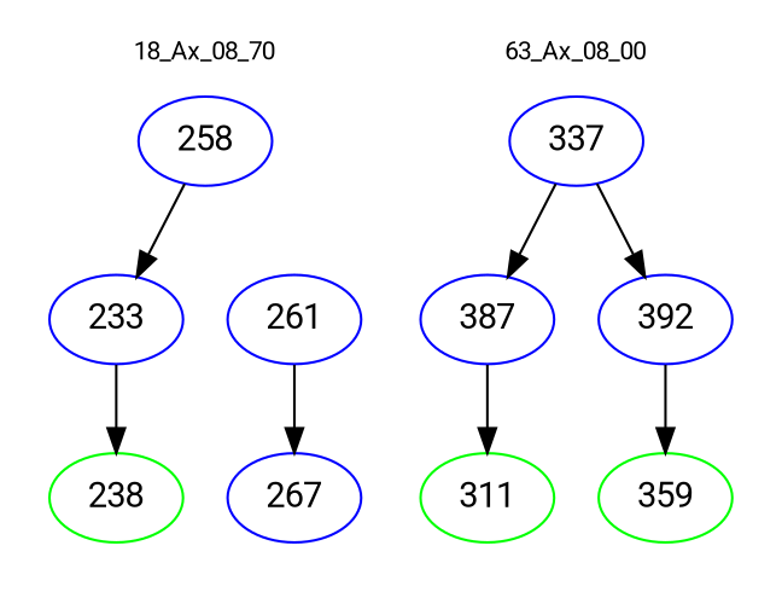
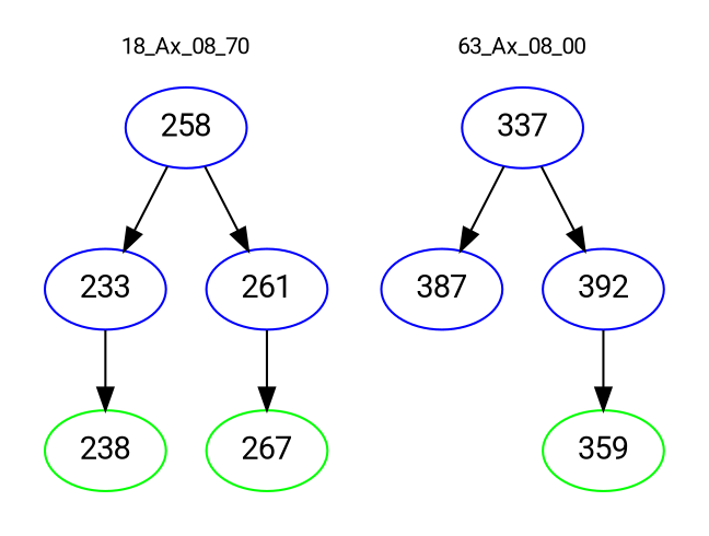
  digraph {
    fontname=Roboto
    node [color=blue fontname=Roboto]
    edge [color=black fontname=Roboto]
    n1 [label=258]
    n2 [label=233]
    n3 [label=261]
    n4 [color=green label=238]
-   n5 [label=267]
+   n5 [color=green label=267]
    n6 [label=337]
    n7 [label=387]
    n8 [label=392]
-   n9 [color=green label=311]
    n10 [color=green label=359]
    subgraph cluster_1 {
      color=white
      fontsize=10
      label="18_Ax_08_70"
      n1
      n2
      n3
      n4
      n5
    }
    subgraph cluster_2 {
      color=white
      fontsize=10
      label="63_Ax_08_00"
      n6
      n7
      n8
-     n9
      n10
    }
    n1 -> n2
+   n1 -> n3
    n2 -> n4
    n3 -> n5
    n6 -> n7
    n6 -> n8
-   n7 -> n9
    n8 -> n10
  }
